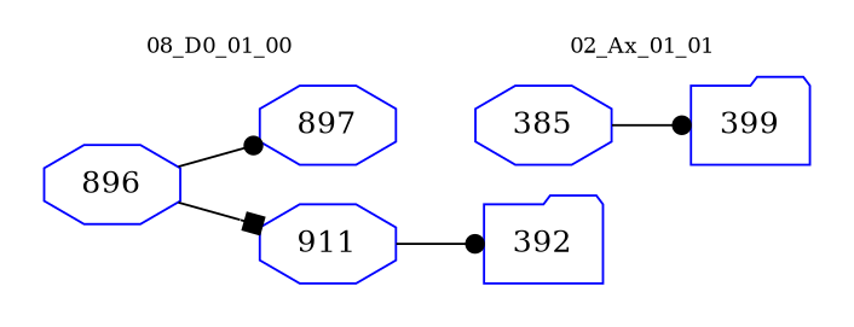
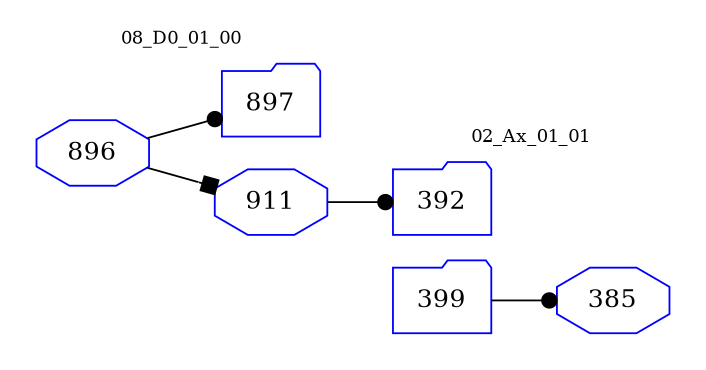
  digraph {
    rankdir=LR
    node [color=blue shape=octagon]
    edge [arrowhead=dot color=black]
    n1 [label=385]
    n2 [label=392 shape=folder]
    n3 [label=399 shape=folder]
    n4 [label=896]
    n5 [label=911]
-   n6 [label=897]
+   n6 [label=897 shape=folder]
    subgraph cluster_1 {
      color=white
      fontsize=10
      label="02_Ax_01_01"
      n1
      n2
      n3
    }
    subgraph cluster_2 {
      color=white
      fontsize=10
      label="08_D0_01_00"
      n4
      n5
      n6
    }
-   n1 -> n3
+   n3 -> n1
    n4 -> n5 [arrowhead=box]
    n4 -> n6
    n5 -> n2
  }
